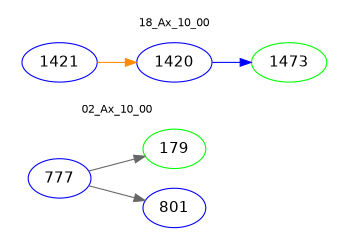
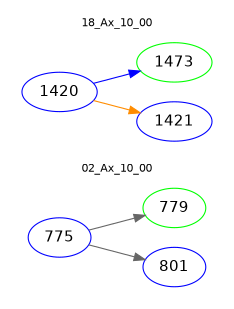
  digraph {
    fontname="DejaVu Sans"
    rankdir=LR
    node [color=blue fontname="DejaVu Sans"]
    edge [color=gray40 fontname="DejaVu Sans"]
-   n1 [label=777]
+   n1 [label=775]
    n2 [label=801]
-   n3 [color=green label=179]
+   n3 [color=green label=779]
    n4 [label=1420]
    n5 [label=1421]
    n6 [color=green label=1473]
    subgraph cluster_1 {
      color=white
      fontsize=10
      label="02_Ax_10_00"
      n1
      n2
      n3
    }
    subgraph cluster_2 {
      color=white
      fontsize=10
      label="18_Ax_10_00"
      n4
      n5
      n6
    }
    n1 -> n2
    n1 -> n3
-   n5 -> n4 [color=darkorange]
+   n4 -> n5 [color=darkorange]
    n4 -> n6 [color=blue]
  }
